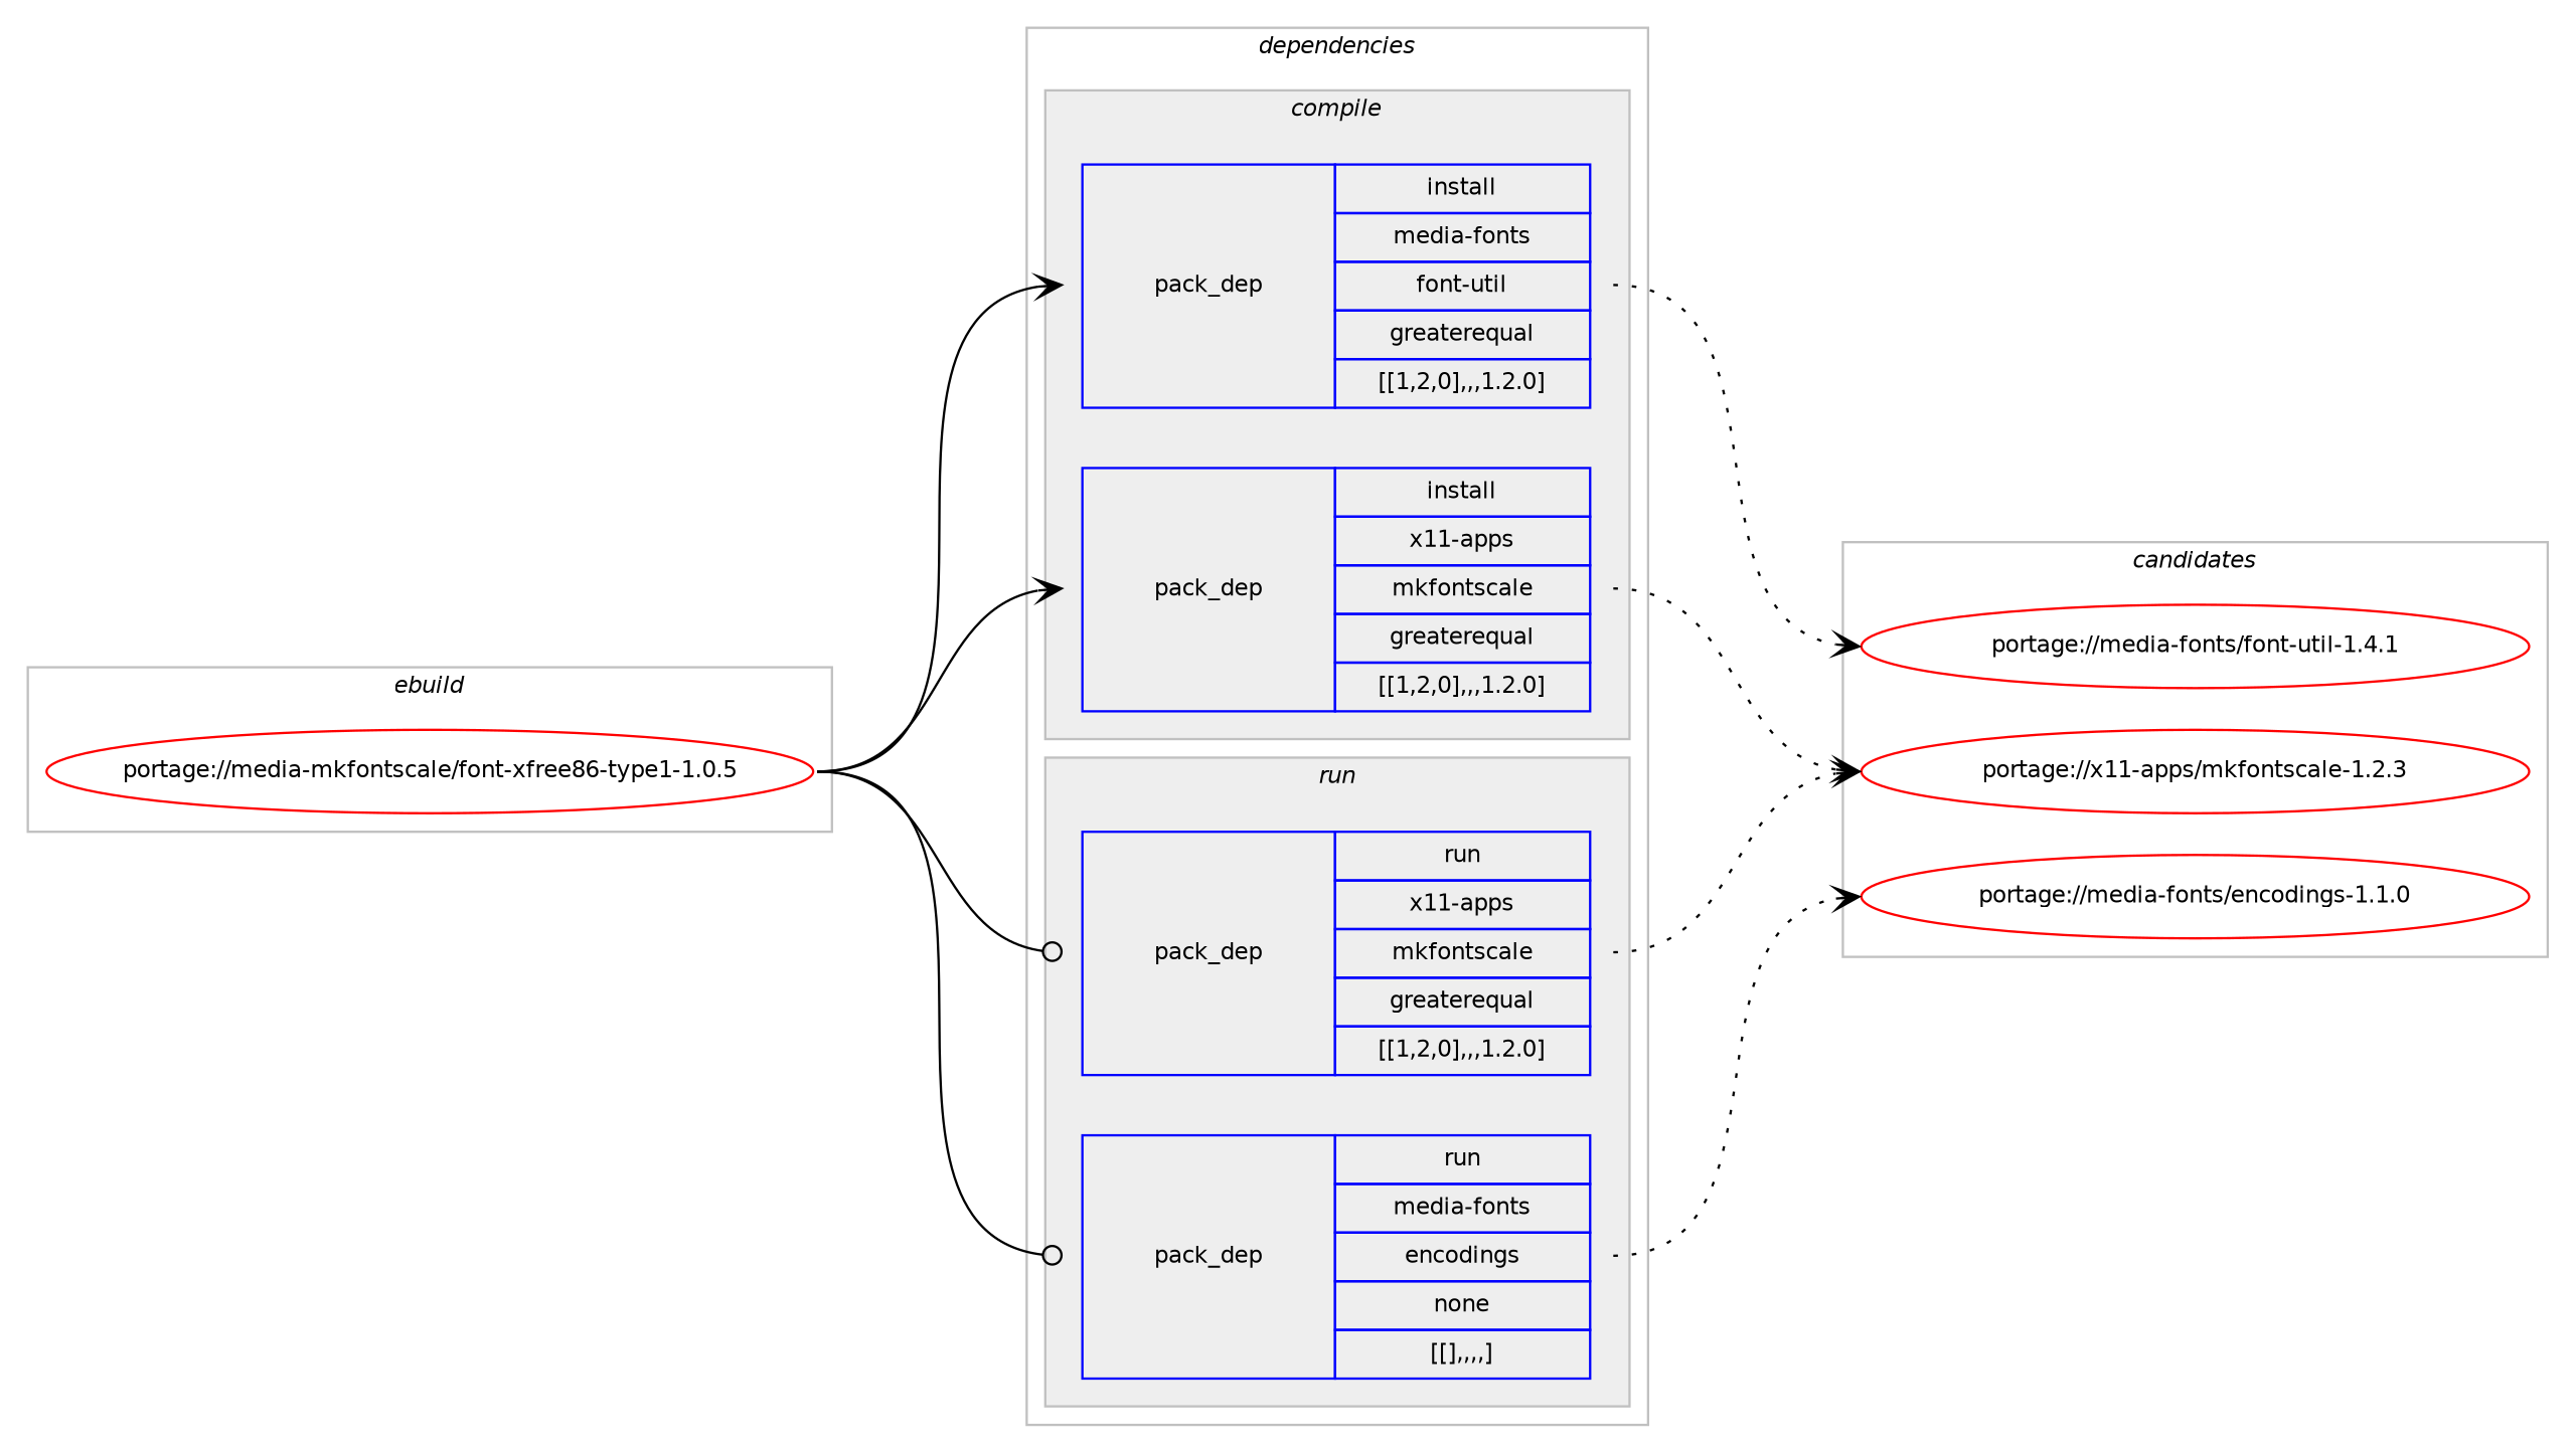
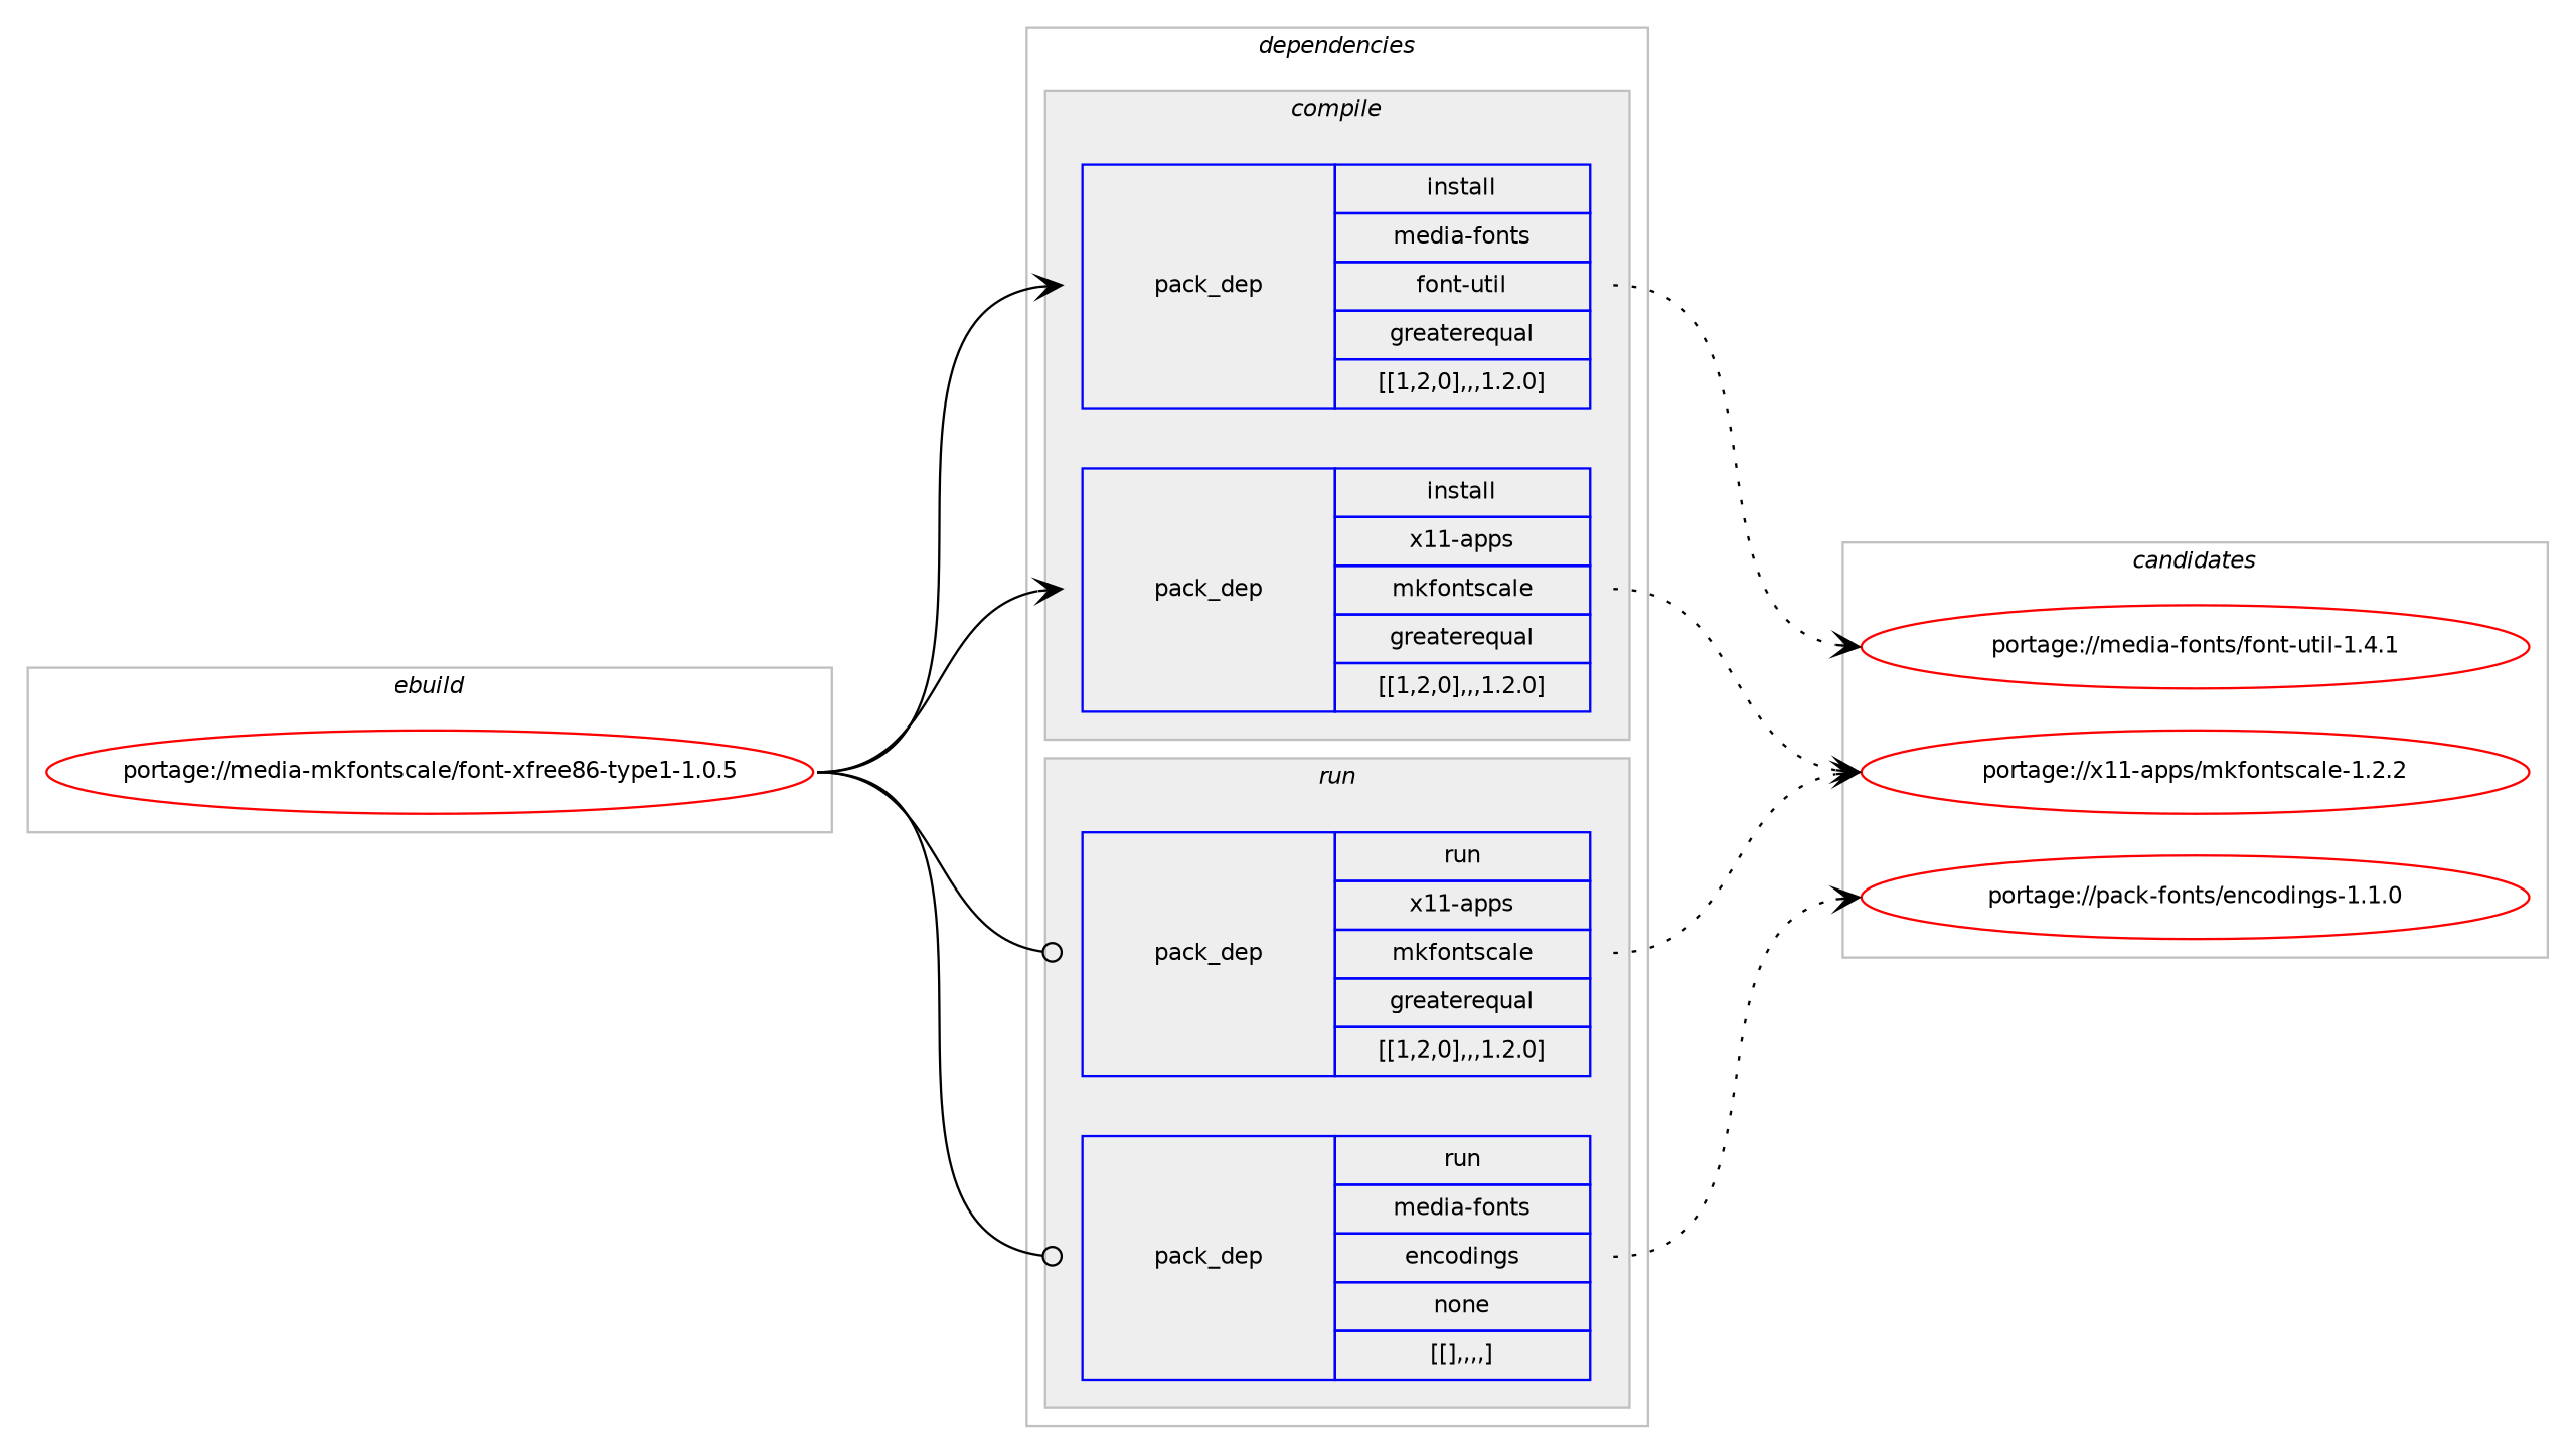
  digraph {
    compound=true
    concentrate=true
    fontname=Helvetica
    fontsize=10
    newrank=true
    rankdir=LR
    ranksep=1.5
    node [color=red fontname=Helvetica fontsize=10]
    edge [arrowhead=vee headport=w style=solid tailport=e weight=20]
    n1 [label="portage://media-mkfontscale/font-xfree86-type1-1.0.5" width=4]
    n2 [color=blue label=<<TABLE BORDER="0" CELLBORDER="1" CELLSPACING="0" CELLPADDING="4" WIDTH="220"><TR><TD ROWSPAN="6" CELLPADDING="30">pack_dep</TD></TR><TR><TD WIDTH="110">install</TD></TR><TR><TD>media-fonts</TD></TR><TR><TD>font-util</TD></TR><TR><TD>greaterequal</TD></TR><TR><TD>[[1,2,0],,,1.2.0]</TD></TR></TABLE>> shape=none]
    n3 [color=blue label=<<TABLE BORDER="0" CELLBORDER="1" CELLSPACING="0" CELLPADDING="4" WIDTH="220"><TR><TD ROWSPAN="6" CELLPADDING="30">pack_dep</TD></TR><TR><TD WIDTH="110">install</TD></TR><TR><TD>x11-apps</TD></TR><TR><TD>mkfontscale</TD></TR><TR><TD>greaterequal</TD></TR><TR><TD>[[1,2,0],,,1.2.0]</TD></TR></TABLE>> shape=none]
    n4 [color=blue label=<<TABLE BORDER="0" CELLBORDER="1" CELLSPACING="0" CELLPADDING="4" WIDTH="220"><TR><TD ROWSPAN="6" CELLPADDING="30">pack_dep</TD></TR><TR><TD WIDTH="110">run</TD></TR><TR><TD>media-fonts</TD></TR><TR><TD>encodings</TD></TR><TR><TD>none</TD></TR><TR><TD>[[],,,,]</TD></TR></TABLE>> shape=none]
    n5 [color=blue label=<<TABLE BORDER="0" CELLBORDER="1" CELLSPACING="0" CELLPADDING="4" WIDTH="220"><TR><TD ROWSPAN="6" CELLPADDING="30">pack_dep</TD></TR><TR><TD WIDTH="110">run</TD></TR><TR><TD>x11-apps</TD></TR><TR><TD>mkfontscale</TD></TR><TR><TD>greaterequal</TD></TR><TR><TD>[[1,2,0],,,1.2.0]</TD></TR></TABLE>> shape=none]
    n6 [label="portage://media-fonts/font-util-1.4.1" width=4]
-   n7 [label="portage://x11-apps/mkfontscale-1.2.3" width=4]
-   n8 [label="portage://media-fonts/encodings-1.1.0" width=4]
+   n7 [label="portage://x11-apps/mkfontscale-1.2.2" width=4]
+   n8 [label="portage://pack-fonts/encodings-1.1.0" width=4]
    subgraph cluster_1 {
      color=gray
      label=<<i>ebuild</i>>
      n1
    }
    subgraph cluster_2 {
      color=gray
      label=<<i>dependencies</i>>
      subgraph cluster_3 {
        color=gray
        fillcolor="#eeeeee"
        label=<<i>compile</i>>
        style=filled
        subgraph sub_4 {
          color=gray
          fillcolor="#eeeeee"
          label=<<i>compile</i>>
          style=filled
          n2
        }
        subgraph sub_5 {
          color=gray
          fillcolor="#eeeeee"
          label=<<i>compile</i>>
          style=filled
          n3
        }
      }
      subgraph cluster_6 {
        color=gray
        fillcolor="#eeeeee"
        label=<<i>compile and run</i>>
        style=filled
      }
      subgraph cluster_7 {
        color=gray
        fillcolor="#eeeeee"
        label=<<i>run</i>>
        style=filled
        subgraph sub_8 {
          color=gray
          fillcolor="#eeeeee"
          label=<<i>run</i>>
          style=filled
          n4
        }
        subgraph sub_9 {
          color=gray
          fillcolor="#eeeeee"
          label=<<i>run</i>>
          style=filled
          n5
        }
      }
    }
    subgraph cluster_10 {
      color=gray
      label=<<i>candidates</i>>
      rank=same
      subgraph sub_11 {
        color=black
        label=<<i>candidates</i>>
        nodesep=1
        rank=same
        n6
      }
      subgraph sub_12 {
        color=black
        label=<<i>candidates</i>>
        nodesep=1
        rank=same
        n7
      }
      subgraph sub_13 {
        color=black
        label=<<i>candidates</i>>
        nodesep=1
        rank=same
        n8
      }
      subgraph sub_14 {
        color=black
        label=<<i>candidates</i>>
        nodesep=1
        rank=same
        n7
      }
    }
    n1 -> n2
    n1 -> n3
    n1 -> n4 [arrowhead=odot]
    n1 -> n5 [arrowhead=odot]
    n2 -> n6 [style=dotted weight=100]
    n3 -> n7 [style=dotted weight=100]
    n4 -> n8 [style=dotted weight=100]
    n5 -> n7 [style=dotted weight=100]
  }
